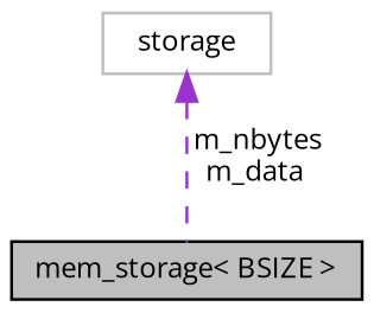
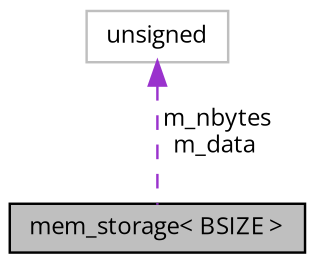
  digraph {
    fontname="Open Sans"
    node [fontname="Open Sans" fontsize=10 shape=record]
    n1 [color=black fillcolor=grey75 fontcolor=black height=0.2 label="mem_storage\< BSIZE \>" style=filled width=0.4]
-   n2 [color=grey75 height=0.2 label=storage width=0.4]
+   n2 [color=grey75 height=0.2 label=unsigned width=0.4]
    n2 -> n1 [color=darkorchid3 dir=back fontname="Open Sans" fontsize=10 label=" m_nbytes\nm_data" labelfontname=FreeSans labelfontsize=10 style=dashed]
  }
